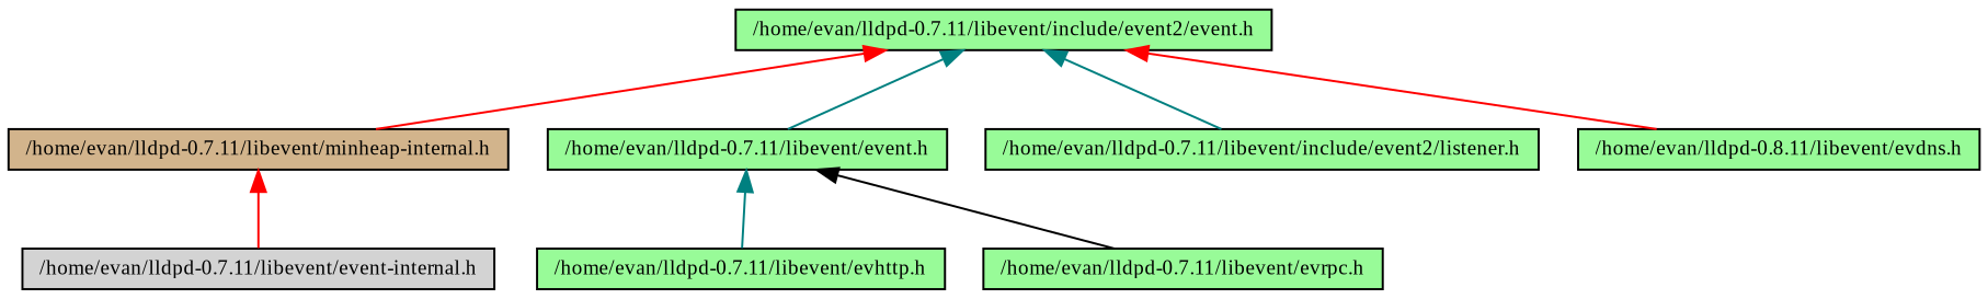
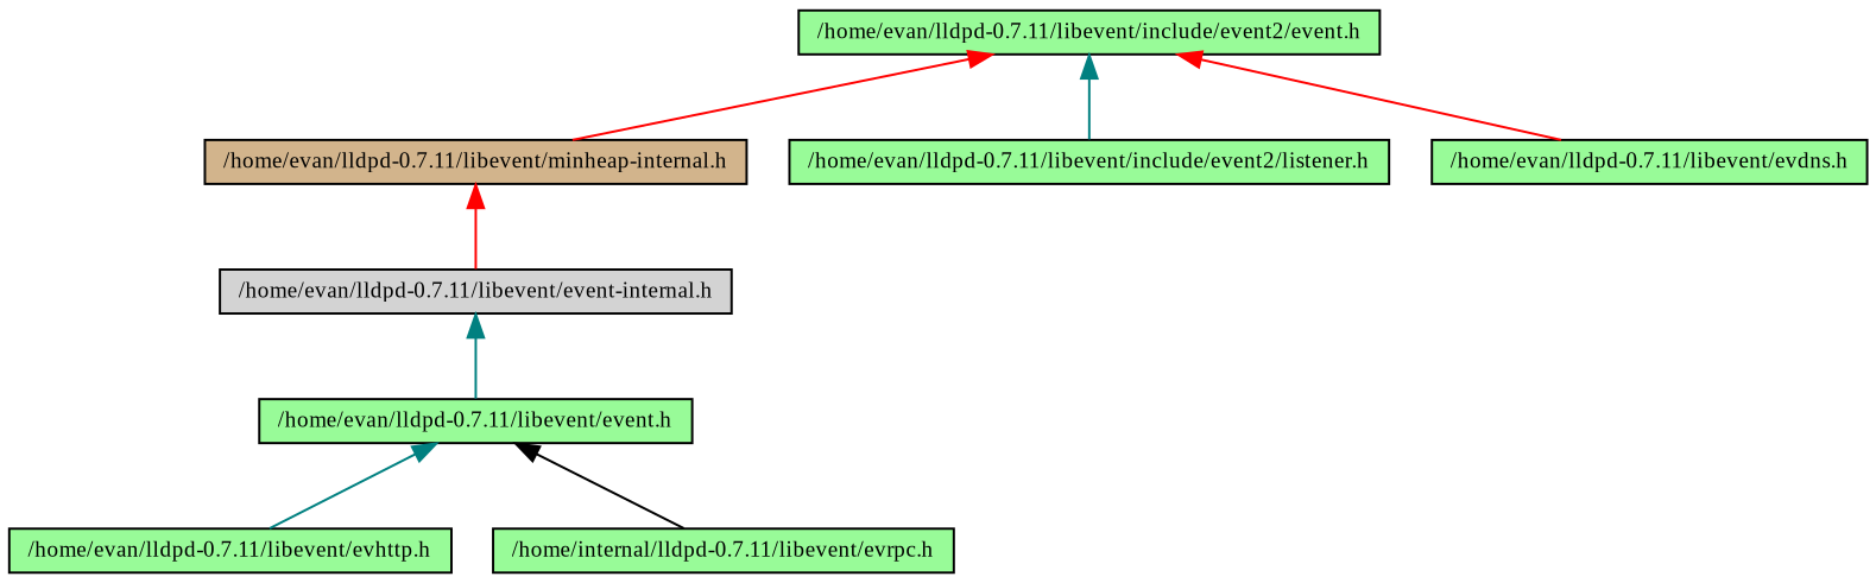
  digraph {
    fontname="Liberation Serif"
    node [color=black fillcolor=palegreen fontname="Liberation Serif" fontsize=10 shape=record style=filled]
    edge [color=red dir=back fontname="Liberation Serif" fontsize=10 labelfontname=Helvetica labelfontsize=10 style=solid]
    n1 [fontcolor=black height=0.2 label="/home/evan/lldpd-0.7.11/libevent/include/event2/event.h" width=0.4]
    n2 [fillcolor=tan height=0.2 label="/home/evan/lldpd-0.7.11/libevent/minheap-internal.h" width=0.4]
    n3 [height=0.2 label="/home/evan/lldpd-0.7.11/libevent/event.h" width=0.4]
    n4 [height=0.2 label="/home/evan/lldpd-0.7.11/libevent/include/event2/listener.h" width=0.4]
-   n5 [height=0.2 label="/home/evan/lldpd-0.8.11/libevent/evdns.h" width=0.4]
+   n5 [height=0.2 label="/home/evan/lldpd-0.7.11/libevent/evdns.h" width=0.4]
    n6 [fillcolor=lightgrey height=0.2 label="/home/evan/lldpd-0.7.11/libevent/event-internal.h" width=0.4]
    n7 [height=0.2 label="/home/evan/lldpd-0.7.11/libevent/evhttp.h" width=0.4]
-   n8 [height=0.2 label="/home/evan/lldpd-0.7.11/libevent/evrpc.h" width=0.4]
+   n8 [height=0.2 label="/home/internal/lldpd-0.7.11/libevent/evrpc.h" width=0.4]
    n1 -> n2
-   n1 -> n3 [color=teal]
+   n6 -> n3 [color=teal]
    n1 -> n4 [color=teal]
    n1 -> n5
    n2 -> n6
    n3 -> n7 [color=teal]
    n3 -> n8 [color=black]
  }
